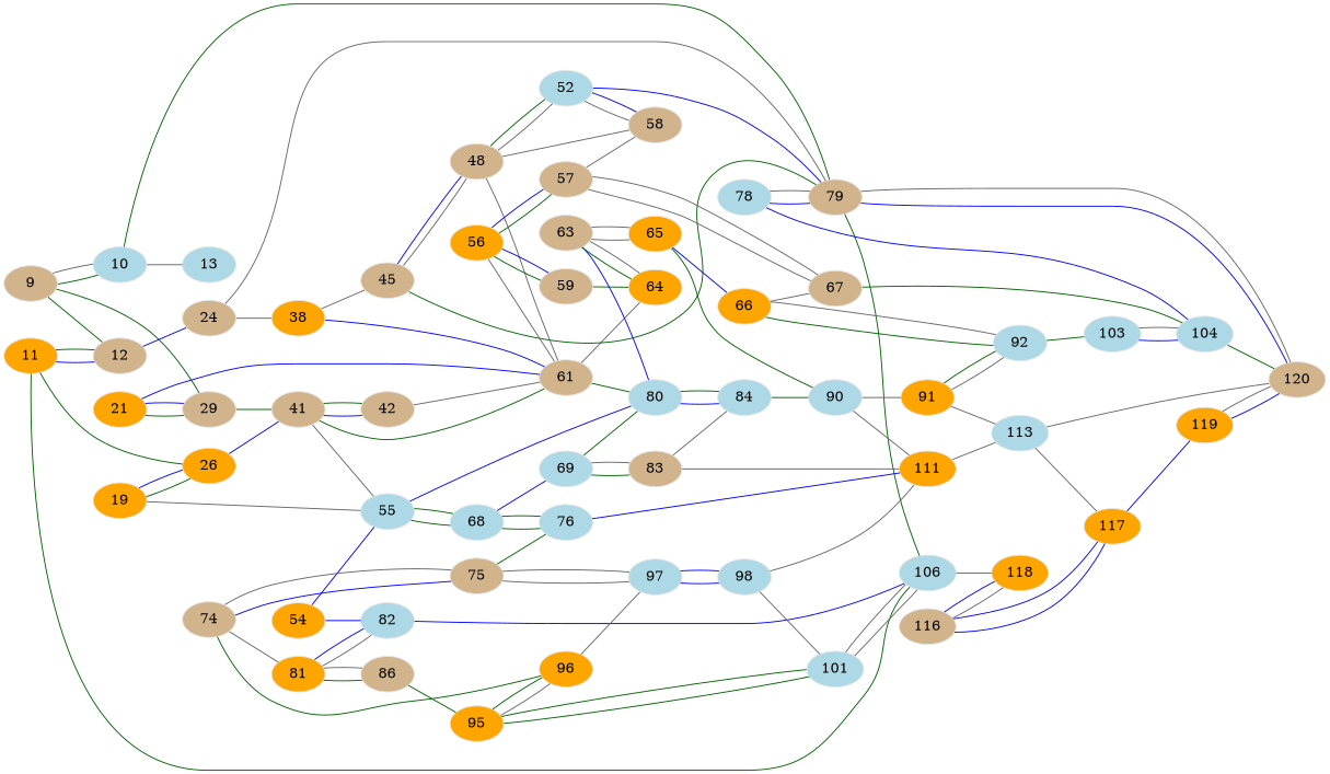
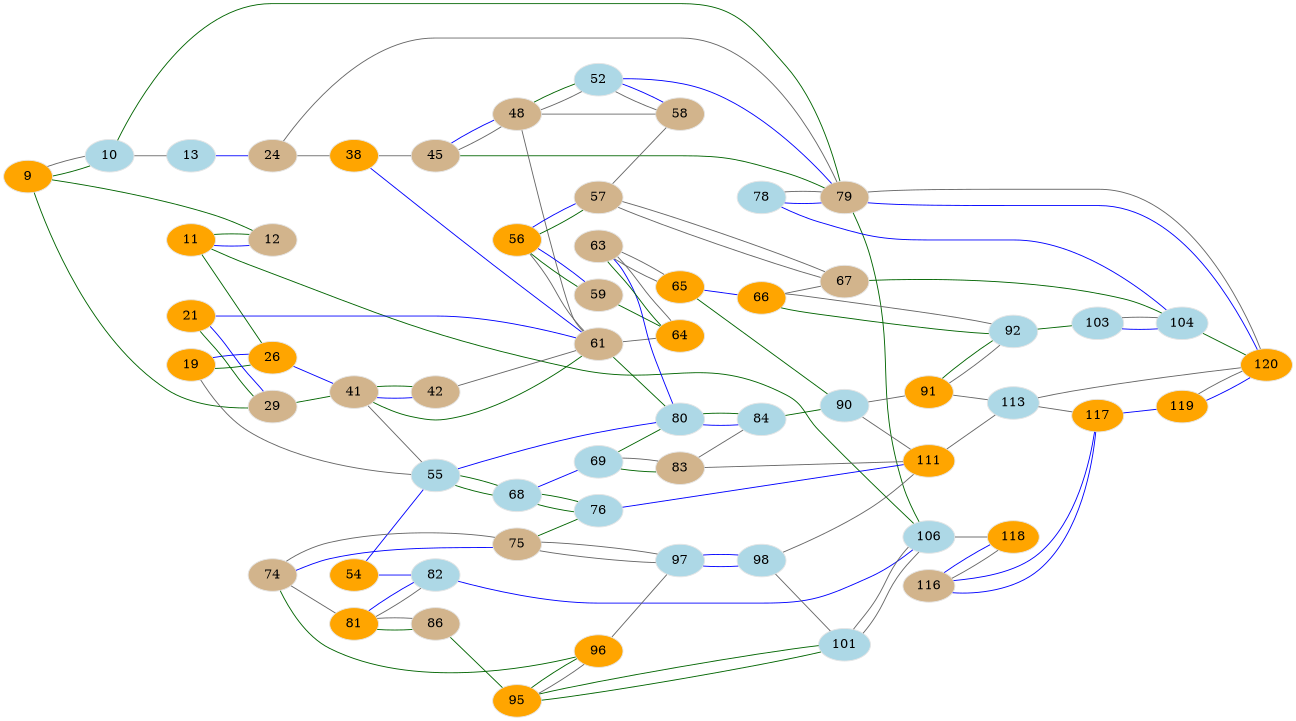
  graph {
    rankdir=LR
    node [color=gray90 fillcolor=lightblue style=filled]
    edge [color=gray40]
-   9 [fillcolor=tan]
+   9 [fillcolor=orange]
    10 [super="+7+6"]
    12 [fillcolor=tan super="+8+1"]
    29 [fillcolor=tan super="+25+20"]
    13
    79 [fillcolor=tan super="+5+53"]
    41 [fillcolor=tan super="+27+28+30"]
    24 [fillcolor=tan]
    106 [super="+89+88"]
-   120 [fillcolor=tan super="+115+114"]
+   120 [fillcolor=orange super="+115+114"]
    11 [fillcolor=orange super="+2+3"]
    26 [fillcolor=orange super="+14+15"]
    118 [fillcolor=orange super="+108+109"]
    38 [fillcolor=orange super="+33"]
    19 [fillcolor=orange]
    55 [super="+40"]
    68
    80 [super="+62+70+60"]
    21 [fillcolor=orange]
    61 [fillcolor=tan super="+44+36+49+31+22+37+46"]
    64 [fillcolor=orange]
    45 [fillcolor=tan super="+34"]
    42 [fillcolor=tan]
    48 [fillcolor=tan super="+47"]
    52
    58 [fillcolor=tan]
    54 [fillcolor=orange super="+17+16"]
    82 [super="+77+71"]
    69
    76
    84
    56 [fillcolor=orange super="+51+50"]
    57 [fillcolor=tan]
    59 [fillcolor=tan]
    67 [fillcolor=tan]
    104 [super="+94+93"]
    63 [fillcolor=tan]
    65 [fillcolor=orange]
    66 [fillcolor=orange]
    90 [super="+87"]
    92
    111 [fillcolor=orange super="+107+99"]
    91 [fillcolor=orange]
    103 [super="+102"]
    83 [fillcolor=tan]
    74 [fillcolor=tan]
    75 [fillcolor=tan]
    81 [fillcolor=orange super="+72+73"]
    96 [fillcolor=orange]
    97
    86 [fillcolor=tan]
    98
    113 [super="+105+112"]
    78
    95 [fillcolor=orange]
    101
    117 [fillcolor=orange]
    119 [fillcolor=orange]
    116 [fillcolor=tan]
    9 -- 10 [color=darkgreen]
    9 -- 10
    9 -- 12 [color=darkgreen]
    9 -- 29 [color=darkgreen]
    10 -- 13 [weight=2]
    10 -- 79 [color=darkgreen]
    29 -- 41 [color=darkgreen]
-   12 -- 24 [color=blue]
+   13 -- 24 [color=blue]
    79 -- 106 [color=darkgreen weight=2]
    79 -- 120 [color=blue]
    79 -- 120
    41 -- 55
    41 -- 61 [color=darkgreen]
    41 -- 42 [color=blue weight=2]
    41 -- 42 [color=darkgreen]
    24 -- 79
    24 -- 38
    106 -- 118 [weight=2]
    11 -- 12 [color=blue weight=2]
    11 -- 12 [color=darkgreen]
    11 -- 106 [color=darkgreen]
    11 -- 26 [color=darkgreen]
    26 -- 41 [color=blue]
    38 -- 61 [color=blue weight=2]
    38 -- 45 [weight=2]
    19 -- 26 [color=darkgreen weight=2]
    19 -- 26 [color=blue]
    19 -- 55
    55 -- 68 [color=darkgreen]
    55 -- 68 [color=darkgreen]
    55 -- 80 [color=blue]
    68 -- 69 [color=blue]
    68 -- 76 [color=darkgreen]
    68 -- 76 [color=darkgreen]
    80 -- 84 [color=blue]
    80 -- 84 [color=darkgreen]
    21 -- 29 [color=darkgreen weight=2]
    21 -- 29 [color=blue]
    21 -- 61 [color=blue]
    61 -- 80 [color=darkgreen weight=2]
    61 -- 64
    45 -- 79 [color=darkgreen]
    45 -- 48
    45 -- 48 [color=blue]
    42 -- 61
    48 -- 61
    48 -- 52
    48 -- 52 [color=darkgreen]
    48 -- 58
    52 -- 79 [color=blue]
    52 -- 58
    52 -- 58 [color=blue]
    54 -- 55 [color=blue weight=2]
    54 -- 82 [color=blue weight=2]
    82 -- 106 [color=blue]
    69 -- 80 [color=darkgreen]
    69 -- 83 [color=darkgreen]
    69 -- 83
    76 -- 111 [color=blue]
    84 -- 90 [color=darkgreen]
    56 -- 61 [weight=2]
    56 -- 57 [color=darkgreen]
    56 -- 57 [color=blue]
    56 -- 59 [color=darkgreen weight=2]
    56 -- 59 [color=blue]
    57 -- 58
    57 -- 67
    57 -- 67
    59 -- 64 [color=darkgreen]
    67 -- 104 [color=darkgreen]
    104 -- 120 [color=darkgreen]
    63 -- 80 [color=blue]
    63 -- 64 [color=darkgreen]
    63 -- 64
    63 -- 65
    63 -- 65
    65 -- 66 [color=blue]
    65 -- 90 [color=darkgreen]
    66 -- 67
    66 -- 92 [color=darkgreen]
    66 -- 92
    90 -- 111
    90 -- 91
    92 -- 103 [color=darkgreen]
    111 -- 113
    91 -- 92
    91 -- 92 [color=darkgreen]
    91 -- 113
    103 -- 104 [color=blue weight=2]
    103 -- 104
    83 -- 84
    83 -- 111
    74 -- 75 [color=blue]
    74 -- 75
    74 -- 81
    74 -- 96 [color=darkgreen]
    75 -- 76 [color=darkgreen]
    75 -- 97
    75 -- 97
    81 -- 82 [weight=2]
    81 -- 82 [color=blue]
    81 -- 86 [color=darkgreen weight=2]
    81 -- 86
    96 -- 97
    97 -- 98 [color=blue]
    97 -- 98 [color=blue]
    86 -- 95 [color=darkgreen]
    98 -- 111
    98 -- 101
    113 -- 120
    113 -- 117
    78 -- 79 [color=blue weight=2]
    78 -- 79
    78 -- 104 [color=blue]
    95 -- 96
    95 -- 96 [color=darkgreen]
    95 -- 101 [color=darkgreen]
    95 -- 101 [color=darkgreen]
    101 -- 106
    101 -- 106
    117 -- 119 [color=blue]
    119 -- 120 [color=blue weight=2]
    119 -- 120
    116 -- 118 [weight=2]
    116 -- 118 [color=blue]
    116 -- 117 [color=blue]
    116 -- 117 [color=blue]
  }
